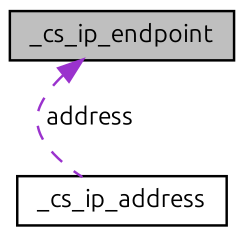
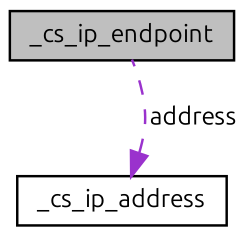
  digraph {
    fontname=Ubuntu
    node [color=black fontname=Ubuntu fontsize=10 shape=record style=filled]
    n1 [fillcolor=grey75 fontcolor=black height=0.2 label=_cs_ip_endpoint width=0.4]
    n2 [fillcolor=white height=0.2 label=_cs_ip_address width=0.4]
-   n1 -> n2 [color=darkorchid3 dir=back fontname=Ubuntu fontsize=10 label=" address" labelfontname=Helvetica labelfontsize=10 style=dashed]
+   n2 -> n1 [color=darkorchid3 dir=back fontname=Ubuntu fontsize=10 label=" address" labelfontname=Helvetica labelfontsize=10 style=dashed]
  }
